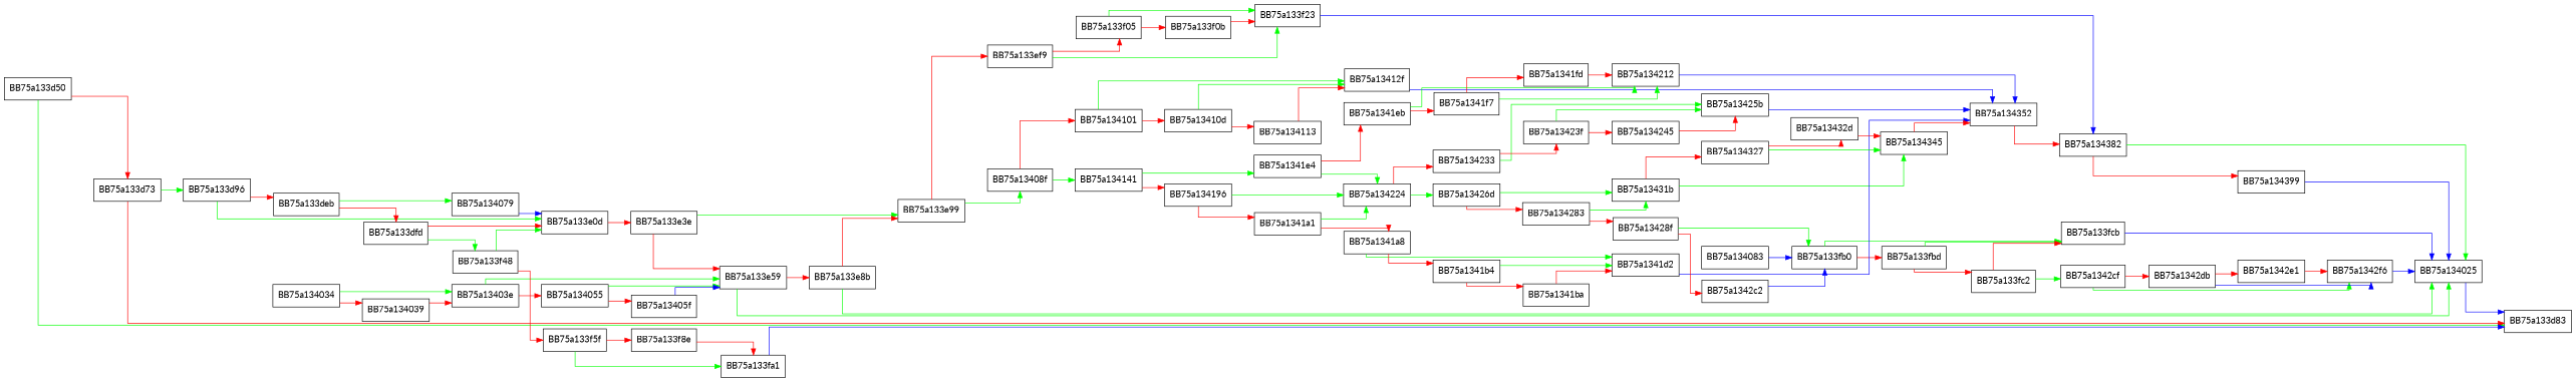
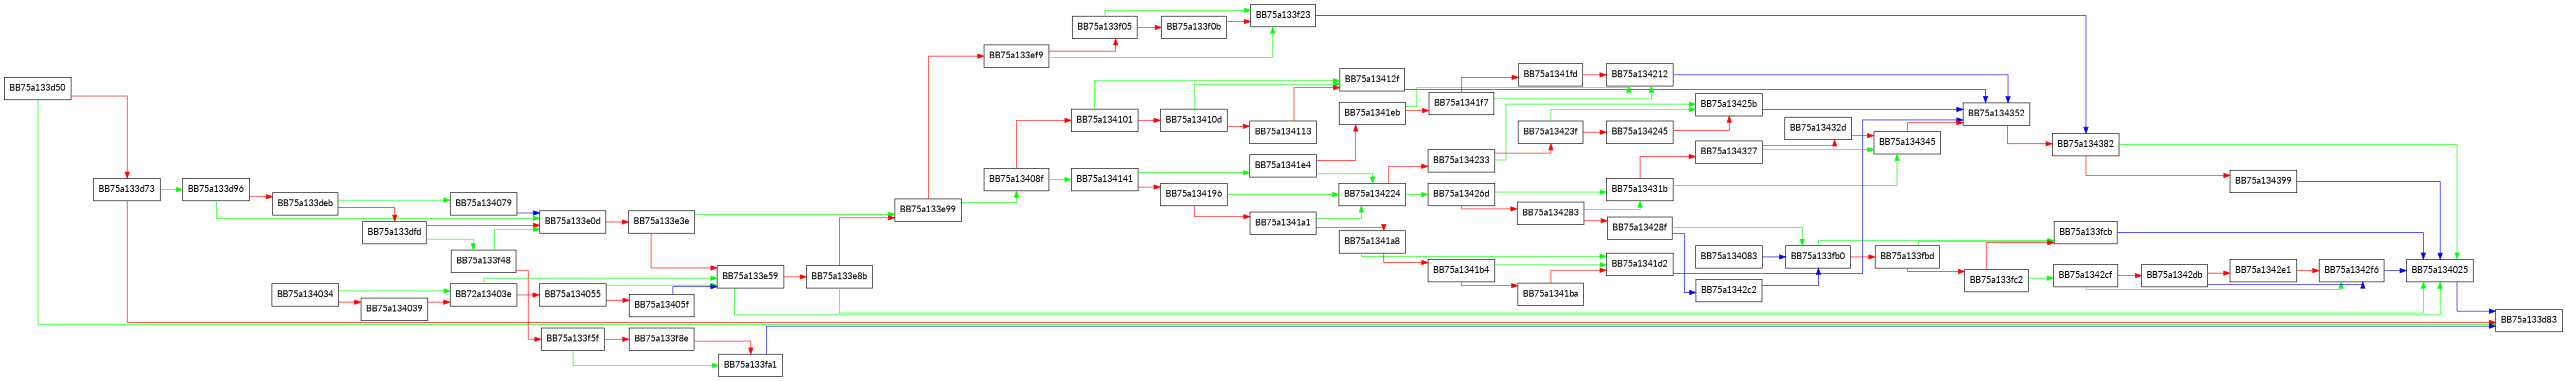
  digraph {
    fontname=Lato
    rankdir=LR
    splines=ortho
    node [fontname=Lato shape=box]
    edge [color=red fontname=Lato]
    BB75a133d50
    BB75a133d83
    BB75a133d73
    BB75a133d96
    BB75a133e0d
    BB75a133deb
    BB75a133e3e
    BB75a134079
    BB75a133dfd
    BB75a134034
-   BB75a13403e
+   BB75a13403e [label=BB72a13403e]
    BB75a134039
    BB75a133e99
    BB75a133e59
    BB75a133f48
    BB75a133f5f
    BB75a133fa1
    BB75a133f8e
    BB75a134055
    BB75a13408f
    BB75a133ef9
    BB75a134025
    BB75a133e8b
    BB75a134141
    BB75a134101
    BB75a133f23
    BB75a133f05
    BB75a1341e4
    BB75a134196
    BB75a13412f
    BB75a13410d
    BB75a134382
    BB75a133f0b
    BB75a134399
    BB75a134083
    BB75a133fb0
    BB75a133fcb
    BB75a133fbd
    BB75a133fc2
    BB75a1342cf
    BB75a1342f6
    BB75a1342db
    BB75a1342e1
    BB75a13405f
    BB75a134224
    BB75a1341eb
    BB75a1341a1
    BB75a134352
    BB75a134113
    BB75a13426d
    BB75a134233
    BB75a134212
    BB75a1341f7
    BB75a1341a8
    BB75a13431b
    BB75a134283
    BB75a13425b
    BB75a13423f
    BB75a1341d2
    BB75a1341b4
    BB75a1341ba
    BB75a1341fd
    BB75a134345
    BB75a134327
    BB75a13428f
    BB75a134245
    BB75a13432d
    BB75a1342c2
    BB75a133d50 -> BB75a133d83 [color=green]
    BB75a133d50 -> BB75a133d73
    BB75a133d73 -> BB75a133d83
    BB75a133d73 -> BB75a133d96 [color=green]
    BB75a133d96 -> BB75a133e0d [color=green]
    BB75a133d96 -> BB75a133deb
    BB75a133e0d -> BB75a133e3e
    BB75a133deb -> BB75a134079 [color=green]
    BB75a133deb -> BB75a133dfd
    BB75a133e3e -> BB75a133e99 [color=green]
    BB75a133e3e -> BB75a133e59
    BB75a134079 -> BB75a133e0d [color=blue]
    BB75a133dfd -> BB75a133e0d
    BB75a133dfd -> BB75a133f48 [color=green]
    BB75a134034 -> BB75a13403e [color=green]
    BB75a134034 -> BB75a134039
    BB75a13403e -> BB75a133e59 [color=green]
    BB75a13403e -> BB75a134055
    BB75a134039 -> BB75a13403e
    BB75a133e99 -> BB75a13408f [color=green]
    BB75a133e99 -> BB75a133ef9
    BB75a133e59 -> BB75a134025 [color=green]
    BB75a133e59 -> BB75a133e8b
    BB75a133f48 -> BB75a133e0d [color=green]
    BB75a133f48 -> BB75a133f5f
    BB75a133f5f -> BB75a133fa1 [color=green]
    BB75a133f5f -> BB75a133f8e
    BB75a133fa1 -> BB75a133d83 [color=blue]
    BB75a133f8e -> BB75a133fa1
    BB75a134055 -> BB75a133e59 [color=green]
    BB75a134055 -> BB75a13405f
    BB75a13408f -> BB75a134141 [color=green]
    BB75a13408f -> BB75a134101
    BB75a133ef9 -> BB75a133f23 [color=green]
    BB75a133ef9 -> BB75a133f05
    BB75a134025 -> BB75a133d83 [color=blue]
    BB75a133e8b -> BB75a133e99
    BB75a133e8b -> BB75a134025 [color=green]
    BB75a134141 -> BB75a1341e4 [color=green]
    BB75a134141 -> BB75a134196
    BB75a134101 -> BB75a13412f [color=green]
    BB75a134101 -> BB75a13410d
    BB75a133f23 -> BB75a134382 [color=blue]
    BB75a133f05 -> BB75a133f23 [color=green]
    BB75a133f05 -> BB75a133f0b
    BB75a1341e4 -> BB75a134224 [color=green]
    BB75a1341e4 -> BB75a1341eb
    BB75a134196 -> BB75a134224 [color=green]
    BB75a134196 -> BB75a1341a1
    BB75a13412f -> BB75a134352 [color=blue]
    BB75a13410d -> BB75a13412f [color=green]
    BB75a13410d -> BB75a134113
    BB75a134382 -> BB75a134025 [color=green]
    BB75a134382 -> BB75a134399
    BB75a133f0b -> BB75a133f23
    BB75a134399 -> BB75a134025 [color=blue]
    BB75a134083 -> BB75a133fb0 [color=blue]
    BB75a133fb0 -> BB75a133fcb [color=green]
    BB75a133fb0 -> BB75a133fbd
    BB75a133fcb -> BB75a134025 [color=blue]
    BB75a133fbd -> BB75a133fcb [color=green]
    BB75a133fbd -> BB75a133fc2
    BB75a133fc2 -> BB75a133fcb
    BB75a133fc2 -> BB75a1342cf [color=green]
    BB75a1342cf -> BB75a1342f6 [color=green]
    BB75a1342cf -> BB75a1342db
    BB75a1342f6 -> BB75a134025 [color=blue]
    BB75a1342db -> BB75a1342f6 [color=blue]
    BB75a1342db -> BB75a1342e1
    BB75a1342e1 -> BB75a1342f6
    BB75a13405f -> BB75a133e59 [color=blue]
    BB75a134224 -> BB75a13426d [color=green]
    BB75a134224 -> BB75a134233
    BB75a1341eb -> BB75a134212 [color=green]
    BB75a1341eb -> BB75a1341f7
    BB75a1341a1 -> BB75a134224 [color=green]
    BB75a1341a1 -> BB75a1341a8
    BB75a134352 -> BB75a134382
    BB75a134113 -> BB75a13412f
    BB75a13426d -> BB75a13431b [color=green]
    BB75a13426d -> BB75a134283
    BB75a134233 -> BB75a13425b [color=green]
    BB75a134233 -> BB75a13423f
    BB75a134212 -> BB75a134352 [color=blue]
    BB75a1341f7 -> BB75a134212 [color=green]
    BB75a1341f7 -> BB75a1341fd
    BB75a1341a8 -> BB75a1341d2 [color=green]
    BB75a1341a8 -> BB75a1341b4
    BB75a13431b -> BB75a134345 [color=green]
    BB75a13431b -> BB75a134327
    BB75a134283 -> BB75a13431b [color=green]
    BB75a134283 -> BB75a13428f
    BB75a13425b -> BB75a134352 [color=blue]
    BB75a13423f -> BB75a13425b [color=green]
    BB75a13423f -> BB75a134245
    BB75a1341d2 -> BB75a134352 [color=blue]
    BB75a1341b4 -> BB75a1341d2 [color=green]
    BB75a1341b4 -> BB75a1341ba
    BB75a1341ba -> BB75a1341d2
    BB75a1341fd -> BB75a134212
    BB75a134345 -> BB75a134352
    BB75a134327 -> BB75a134345 [color=green]
    BB75a134327 -> BB75a13432d
    BB75a13428f -> BB75a133fb0 [color=green]
-   BB75a13428f -> BB75a1342c2
+   BB75a13428f -> BB75a1342c2 [color=blue]
    BB75a134245 -> BB75a13425b
    BB75a13432d -> BB75a134345
    BB75a1342c2 -> BB75a133fb0 [color=blue]
  }
